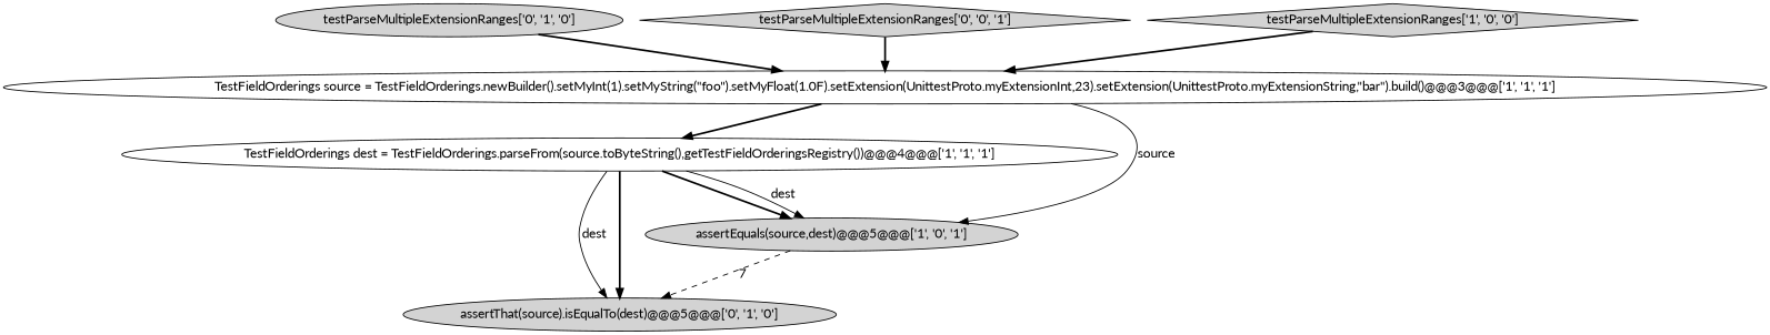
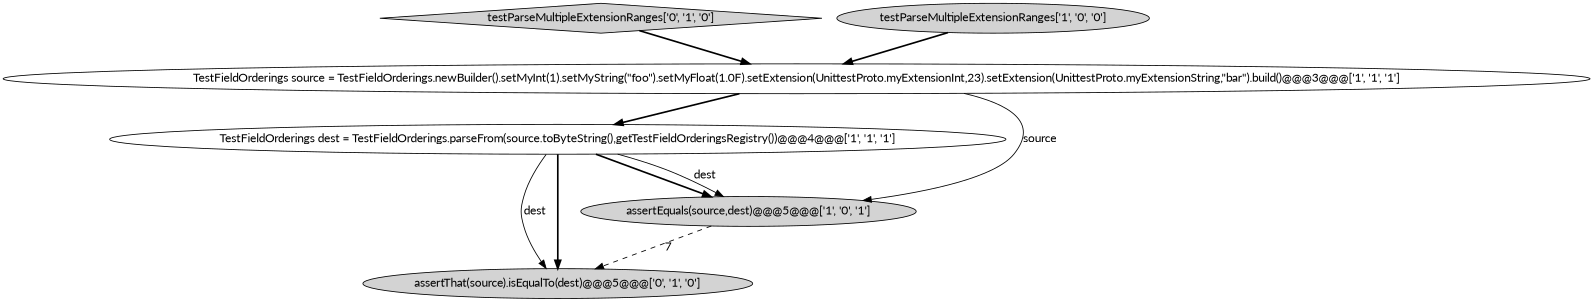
  digraph {
    fontname=Lato
    node [fillcolor=lightgray fontname=Lato shape=ellipse style=filled]
    edge [fontname=Lato style=bold]
    n1 [label="assertThat(source).isEqualTo(dest)@@@5@@@['0', '1', '0']"]
    n2 [fillcolor=white label="TestFieldOrderings dest = TestFieldOrderings.parseFrom(source.toByteString(),getTestFieldOrderingsRegistry())@@@4@@@['1', '1', '1']"]
    n3 [label="assertEquals(source,dest)@@@5@@@['1', '0', '1']"]
-   n4 [label="testParseMultipleExtensionRanges['0', '1', '0']"]
+   n4 [label="testParseMultipleExtensionRanges['0', '1', '0']" shape=diamond]
    n5 [fillcolor=white label="TestFieldOrderings source = TestFieldOrderings.newBuilder().setMyInt(1).setMyString(\"foo\").setMyFloat(1.0F).setExtension(UnittestProto.myExtensionInt,23).setExtension(UnittestProto.myExtensionString,\"bar\").build()@@@3@@@['1', '1', '1']"]
-   n6 [label="testParseMultipleExtensionRanges['0', '0', '1']" shape=diamond]
-   n7 [label="testParseMultipleExtensionRanges['1', '0', '0']" shape=diamond]
+   n7 [label="testParseMultipleExtensionRanges['1', '0', '0']"]
    n2 -> n1 [label=dest style=solid]
    n2 -> n1
    n2 -> n3
    n2 -> n3 [label=dest style=solid]
    n3 -> n1 [label=7 style=dashed]
    n4 -> n5
    n5 -> n2
    n5 -> n3 [label=source style=solid]
-   n6 -> n5
    n7 -> n5
  }
